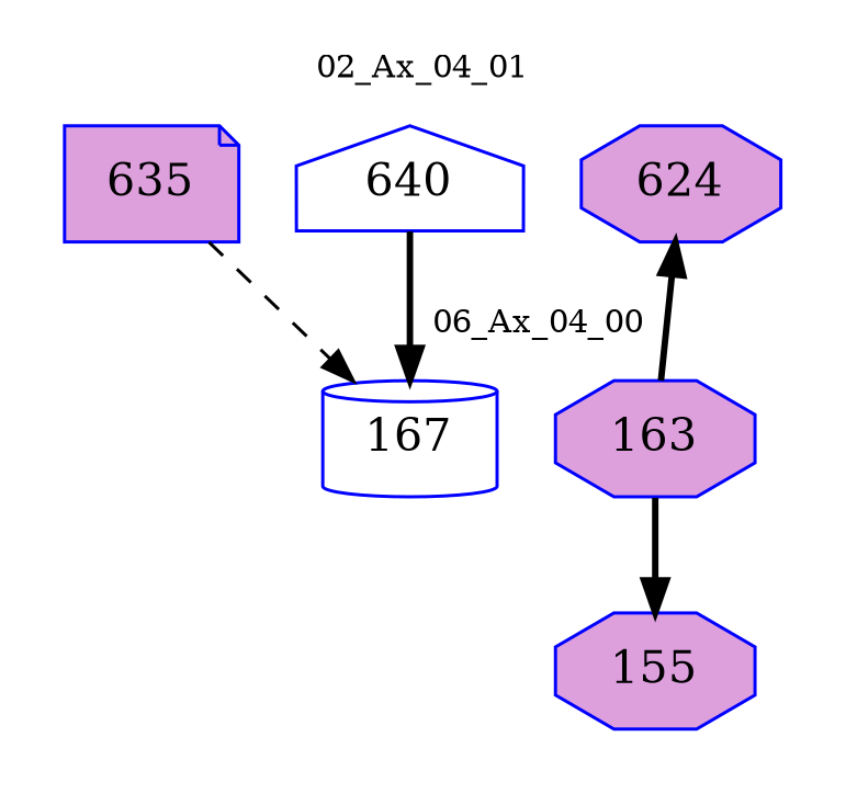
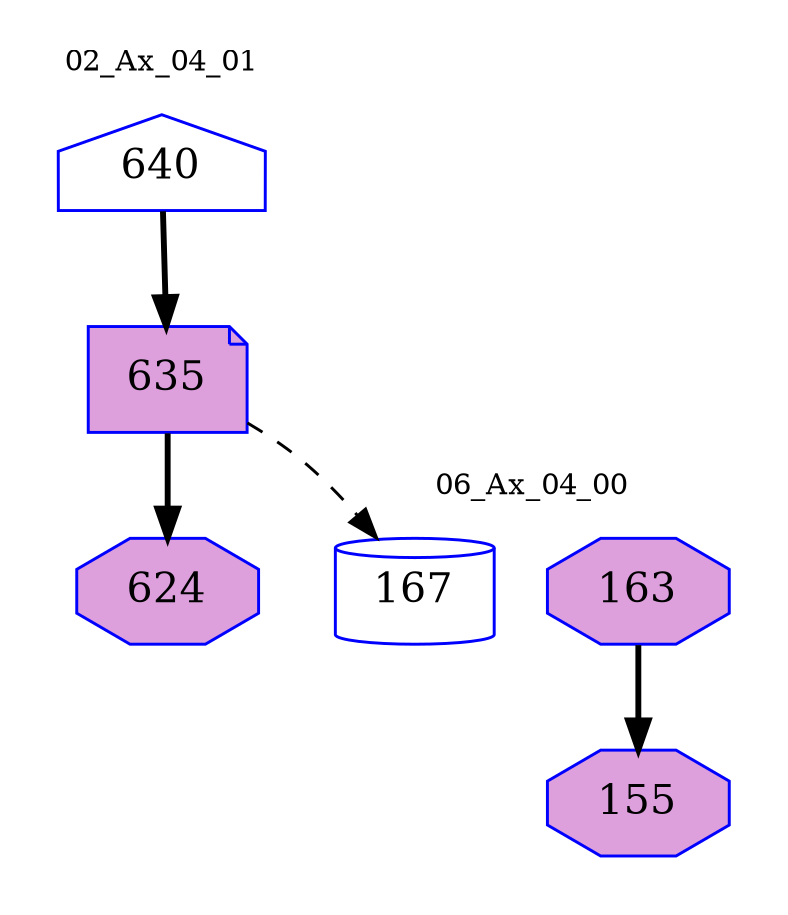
  digraph {
    node [color=blue fillcolor=plum shape=octagon style=filled]
    edge [color=black style=bold]
    n1 [label=163]
    n2 [label=155]
    n3 [fillcolor=white label=167 shape=cylinder]
    n4 [fillcolor=white label=640 shape=house]
    n5 [label=635 shape=note]
    n6 [label=624]
    subgraph cluster_1 {
      color=white
      fontsize=10
      label="06_Ax_04_00"
      n1
      n2
      n3
    }
    subgraph cluster_2 {
      color=white
      fontsize=10
      label="02_Ax_04_01"
      n4
      n5
      n6
    }
    n1 -> n2
-   n4 -> n3
+   n4 -> n5
    n5 -> n3 [style=dashed]
-   n1 -> n6
+   n5 -> n6
  }
